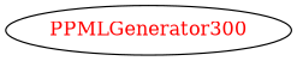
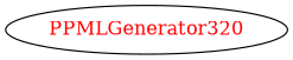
  digraph {
    concentrate=true
    rankdir=LR
    ranksep=2.0
    splines=ortho
-   PPMLGenerator300 [fontcolor=red]
+   PPMLGenerator300 [fontcolor=red label=PPMLGenerator320]
  }
